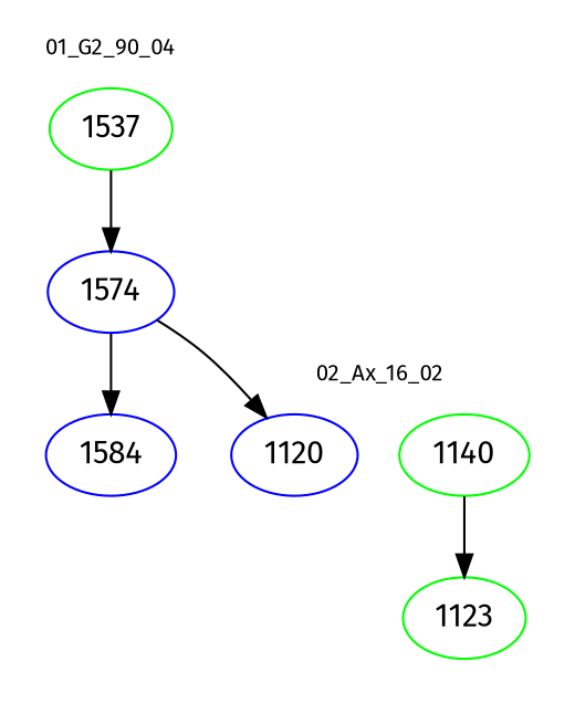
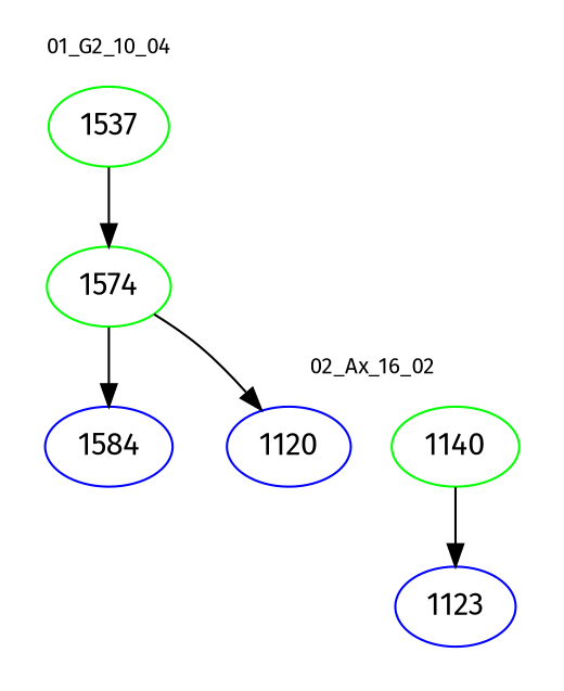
  digraph {
    fontname="Fira Sans"
    node [color=blue fontname="Fira Sans"]
    edge [color=black fontname="Fira Sans"]
    n1 [color=green label=1140]
-   n2 [color=green label=1123]
+   n2 [label=1123]
    n3 [label=1120]
    n4 [color=green label=1537]
-   n5 [label=1574]
+   n5 [color=green label=1574]
    n6 [label=1584]
    subgraph cluster_1 {
      color=white
      fontsize=10
      label="02_Ax_16_02"
      n1
      n2
      n3
    }
    subgraph cluster_2 {
      color=white
      fontsize=10
-     label="01_G2_90_04"
+     label="01_G2_10_04"
      n4
      n5
      n6
    }
    n1 -> n2
    n4 -> n5
    n5 -> n3
    n5 -> n6
  }
